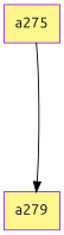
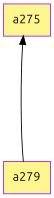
  digraph {
    rankdir=BT
    ranksep=2.0
    fontname=Ubuntu
    node [fillcolor=khaki1 shape=record style=filled color=purple fontname=Ubuntu]
    n1 [label="{a279}"]
    n2 [label="{a275}"]
-   n2 -> n1 [fontname=Ubuntu]
+   n1 -> n2 [fontname=Ubuntu]
  }
